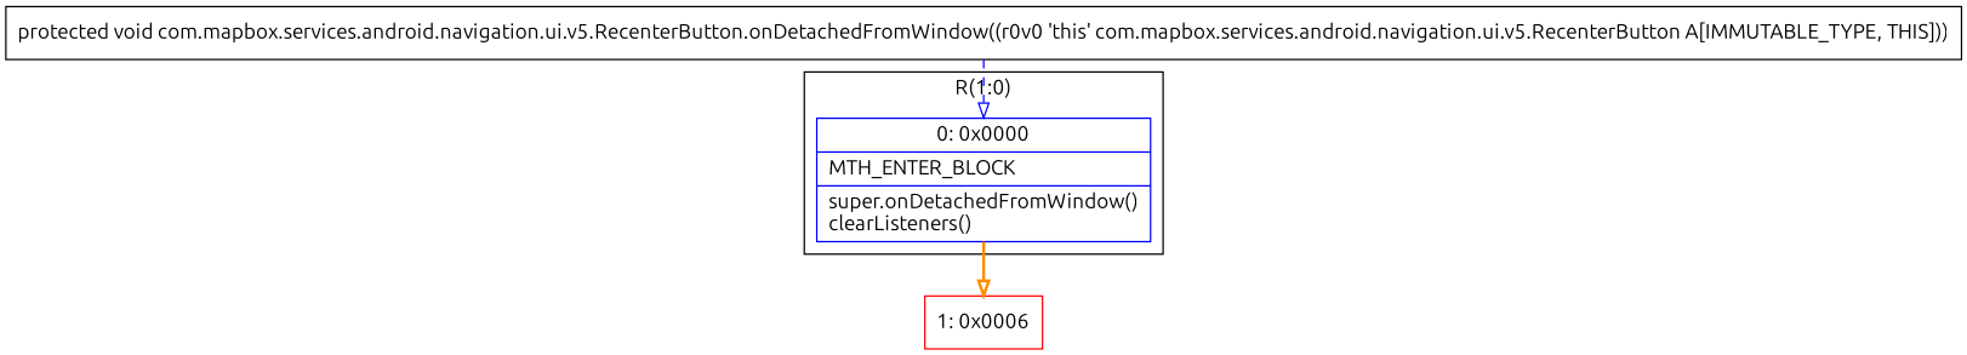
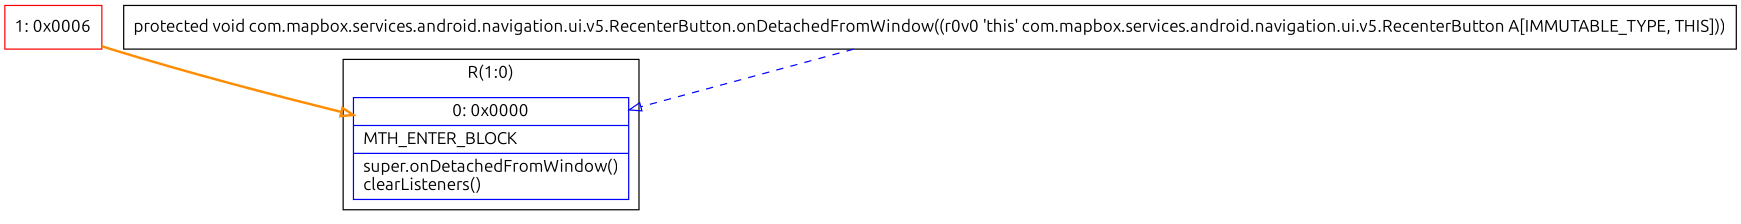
  digraph {
    fontname=Ubuntu
    node [shape=record fontname=Ubuntu]
    edge [arrowhead=onormal fontname=Ubuntu]
    n1 [color=blue label="{0\:\ 0x0000|MTH_ENTER_BLOCK\l|super.onDetachedFromWindow()\lclearListeners()\l}"]
    n2 [color=red label="{1\:\ 0x0006}"]
    n3 [label="{protected void com.mapbox.services.android.navigation.ui.v5.RecenterButton.onDetachedFromWindow((r0v0 'this' com.mapbox.services.android.navigation.ui.v5.RecenterButton A[IMMUTABLE_TYPE, THIS])) }"]
    subgraph cluster_1 {
      label="R(1:0)"
      n1
    }
-   n1 -> n2 [color=darkorange style=bold]
+   n2 -> n1 [color=darkorange style=bold]
    n3 -> n1 [color=blue style=dashed]
  }
